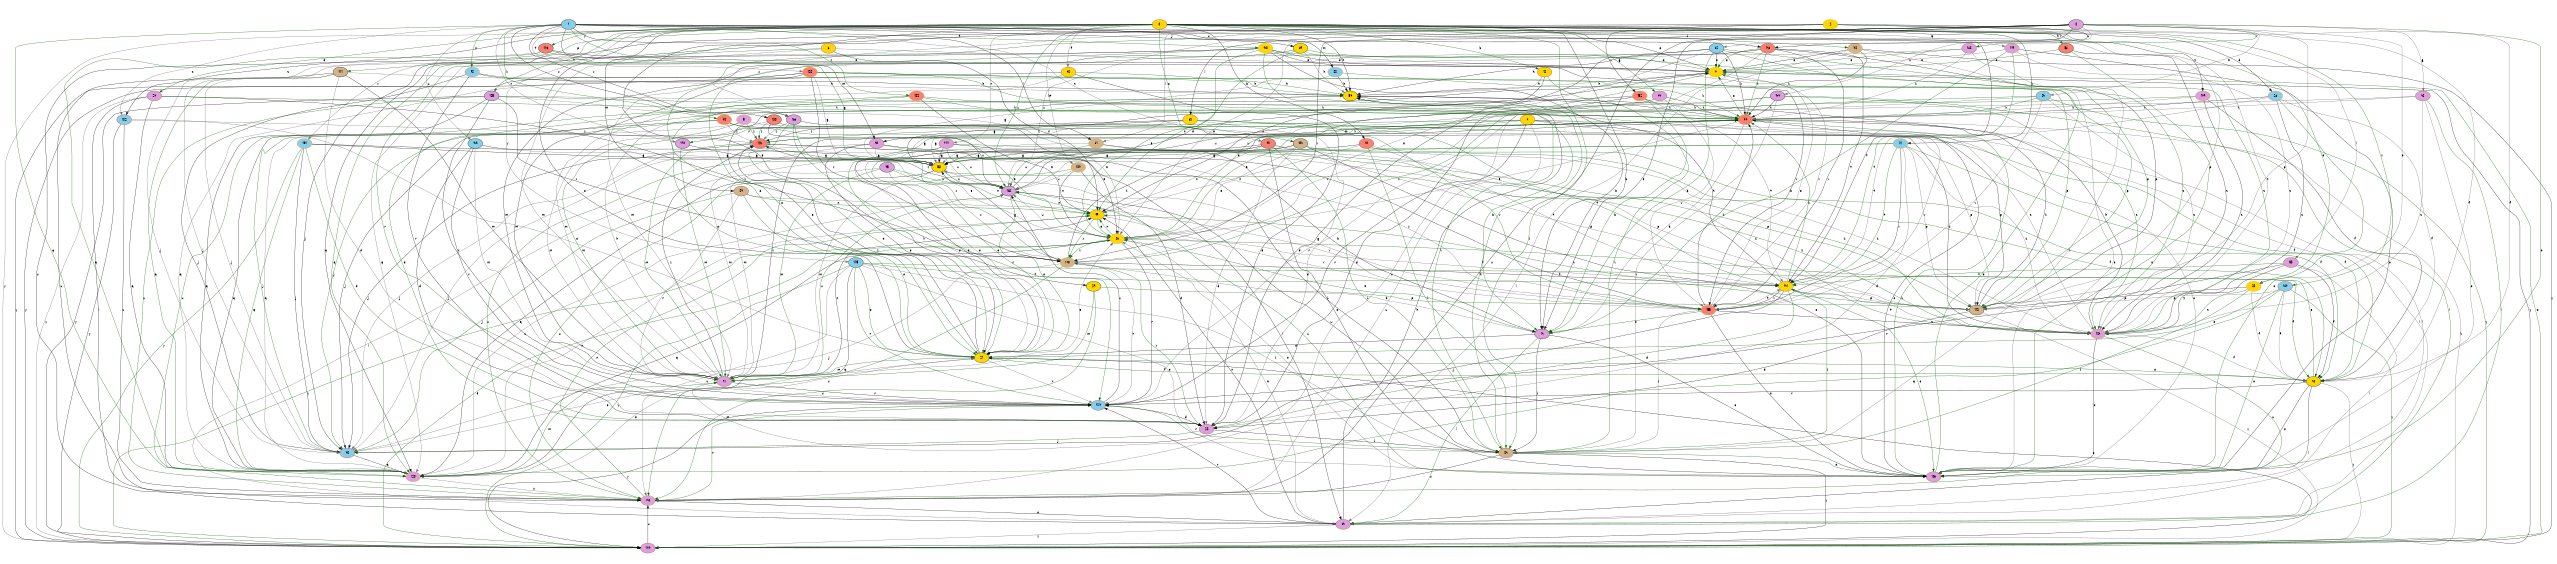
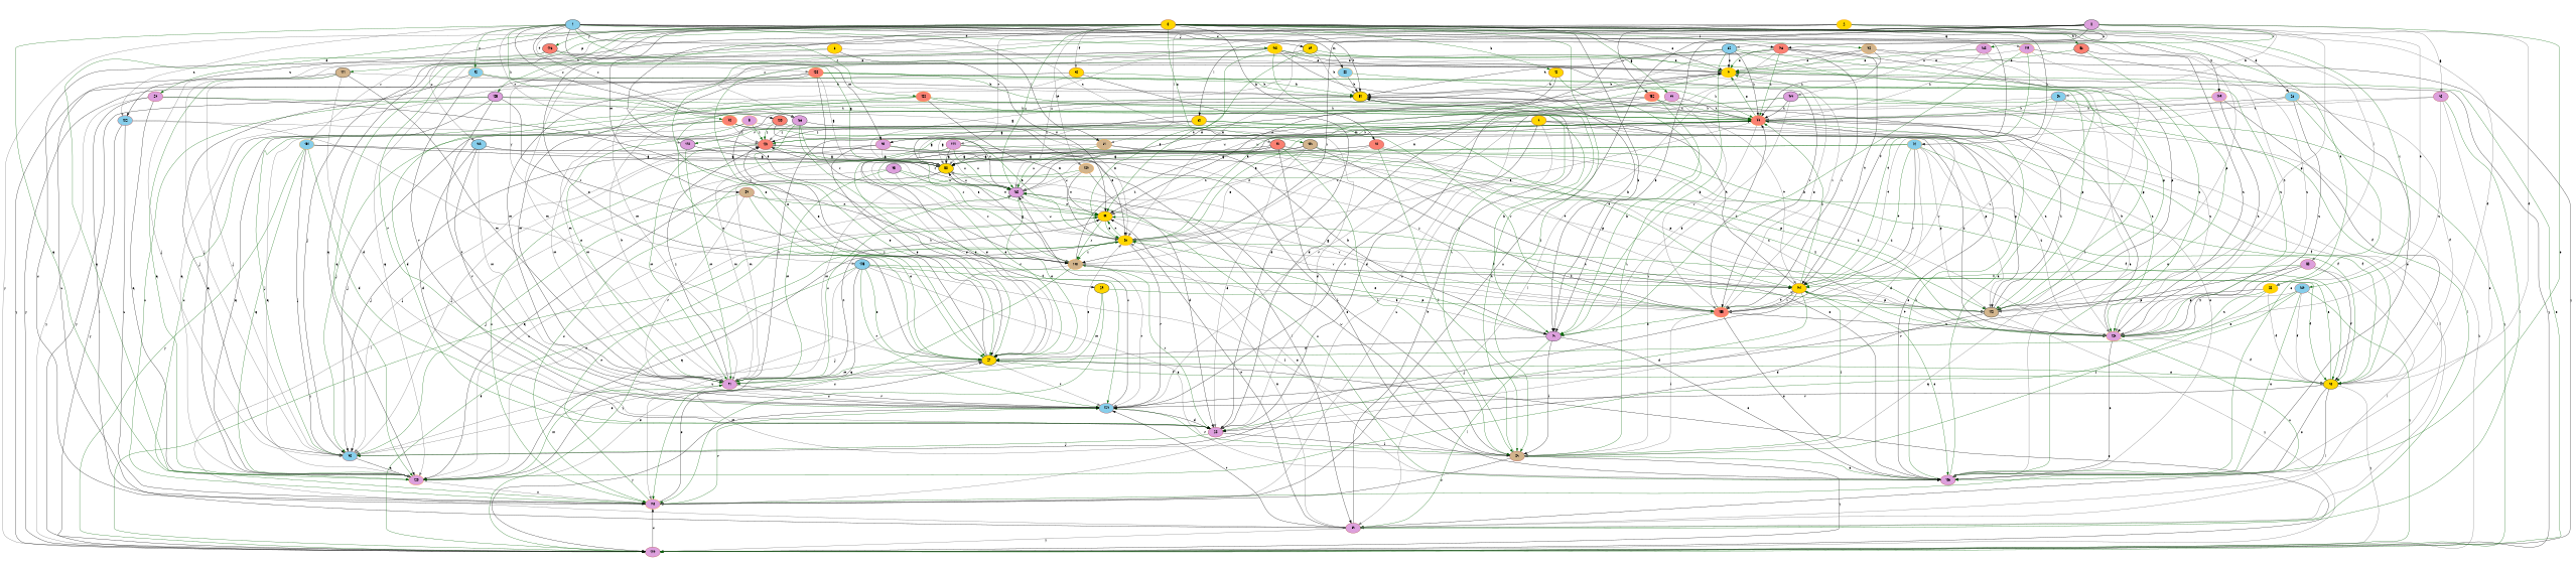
  strict digraph {
    fontname="Patrick Hand"
    node [color=brown fillcolor=plum fontname="Patrick Hand" style=filled]
    edge [color=darkgreen fontname="Patrick Hand"]
    0 [fillcolor=gold]
    7 [color=darkorange fillcolor=gold]
    10 [fillcolor=salmon]
    13 [fillcolor=gold]
    14 [color=black]
    21 [color=black fillcolor=gold]
    26 [color=darkorange fillcolor=skyblue]
    27
    29 [color=black fillcolor=gold]
    33 [color=darkorange fillcolor=gold]
    40 [fillcolor=gold]
    43 [color=black fillcolor=gold]
    47
    56 [color=black fillcolor=salmon]
-   57 [color=black fillcolor=gold]
+   57 [color=black fillcolor=gold label=51]
    58
    71 [color=darkorange fillcolor=skyblue]
    78 [color=darkorange fillcolor=tan]
    84 [fillcolor=tan]
    87 [fillcolor=tan]
    104 [color=black fillcolor=tan]
    111 [color=black fillcolor=tan]
    119 [color=darkorange]
    122
    135 [color=black]
    137 [color=darkorange fillcolor=tan]
    151 [color=darkorange fillcolor=skyblue]
    163 [color=black]
    175 [color=black fillcolor=skyblue]
    176 [color=black fillcolor=salmon]
    177
    179 [color=darkorange]
    182 [fillcolor=skyblue]
    36 [color=darkorange fillcolor=gold]
    141 [fillcolor=gold]
    50 [color=black fillcolor=gold]
    99 [fillcolor=gold]
    28
    106
    64
    127 [fillcolor=skyblue]
    91
    134 [fillcolor=salmon]
    77 [color=darkorange fillcolor=salmon]
    184 [color=darkorange]
    120 [color=darkorange]
    170 [color=darkorange fillcolor=tan]
    113 [color=black fillcolor=tan]
    148 [color=darkorange]
    155 [color=darkorange fillcolor=salmon]
    70 [fillcolor=skyblue]
    1 [color=black fillcolor=skyblue]
    61 [color=darkorange fillcolor=tan]
    69 [color=black fillcolor=gold]
    73 [color=darkorange fillcolor=salmon]
    88 [color=darkorange fillcolor=skyblue]
    90
    93 [color=black fillcolor=salmon]
    98 [color=darkorange fillcolor=skyblue]
    123 [color=black]
    130 [color=black fillcolor=salmon]
    133 [color=darkorange fillcolor=salmon]
    138 [color=darkorange fillcolor=salmon]
    140 [color=darkorange fillcolor=gold]
    143 [color=black fillcolor=skyblue]
    146 [fillcolor=salmon]
    166 [color=black]
    2 [color=darkorange fillcolor=gold]
    62 [color=black fillcolor=skyblue]
    152 [color=darkorange fillcolor=salmon]
    167 [fillcolor=skyblue]
    3 [color=black]
    34 [fillcolor=skyblue]
    48
    63 [fillcolor=gold]
    147 [color=black]
    168
    4 [fillcolor=gold]
    5 [color=darkorange]
    75 [color=black]
    6 [fillcolor=gold]
    0 -> 7 [color=black label=a]
    0 -> 10 [color=black label=b]
    0 -> 13 [label=b]
    0 -> 14 [color=black label=b]
    0 -> 21 [color=black label=c]
    0 -> 26 [color=black label=d]
    0 -> 27 [label=d]
    0 -> 29 [color=black label=e]
    0 -> 33 [label=e]
    0 -> 40 [color=gray40 label=f]
    0 -> 43 [color=gray40 label=f]
    0 -> 47 [label=g]
    0 -> 56 [label=h]
    0 -> 57 [color=black label=h]
    0 -> 58 [color=gray40 label=i]
    0 -> 71 [color=black label=k]
    0 -> 78 [label=l]
    0 -> 84 [label=l]
    0 -> 87 [color=black label=m]
    0 -> 104 [label=o]
    0 -> 111 [label=p]
    0 -> 119 [color=gray40 label=q]
    0 -> 122 [color=gray40 label=r]
    0 -> 135 [label=t]
    0 -> 137 [color=gray40 label=t]
    0 -> 151 [color=gray40 label=v]
    0 -> 163 [label=w]
    0 -> 175 [color=gray40 label=y]
    0 -> 176 [label=y]
    0 -> 177 [color=gray40 label=y]
    0 -> 179 [color=black label=z]
    0 -> 182 [color=black label=z]
    7 -> 57 [color=gray40 label=h]
    7 -> 177 [color=black label=y]
    7 -> 36 [label=e]
    10 -> 21 [color=gray40 label=c]
    10 -> 43 [label=f]
    10 -> 84 [label=l]
    10 -> 141 [color=gray40 label=t]
    10 -> 50 [color=gray40 label=g]
    10 -> 99 [color=gray40 label=n]
    13 -> 57 [color=gray40 label=h]
    13 -> 84 [label=l]
    13 -> 28 [color=black label=d]
    14 -> 21 [color=black label=c]
    14 -> 84 [color=black label=l]
    14 -> 36 [label=e]
    14 -> 106 [color=black label=o]
    14 -> 64 [label=i]
    21 -> 7 [color=black label=a]
    21 -> 43 [label=f]
    21 -> 127 [color=gray40 label=r]
    21 -> 91 [label=m]
    21 -> 134 [color=black label=s]
    21 -> 77 [label=k]
    26 -> 43 [color=gray40 label=f]
    26 -> 141 [color=gray40 label=t]
    26 -> 106 [label=o]
    26 -> 77 [color=black label=k]
    26 -> 184 [color=black label=z]
    27 -> 177 [color=gray40 label=y]
    27 -> 64 [color=black label=i]
    27 -> 77 [label=k]
    27 -> 120 [color=black label=q]
    27 -> 170 [color=black label=x]
    29 -> 91 [label=m]
    29 -> 113 [label=p]
    29 -> 148 [label=u]
    33 -> 43 [color=gray40 label=f]
    33 -> 84 [label=l]
    33 -> 184 [label=z]
    33 -> 113 [color=black label=p]
    40 -> 57 [label=h]
    40 -> 177 [color=black label=y]
    40 -> 28 [color=black label=d]
    40 -> 91 [color=gray40 label=m]
    43 -> 21 [label=c]
    43 -> 177 [color=gray40 label=y]
    43 -> 36 [label=e]
    43 -> 106 [color=black label=o]
    43 -> 64 [color=black label=i]
    43 -> 127 [color=black label=r]
    47 -> 163 [color=black label=w]
    47 -> 77 [color=black label=k]
    47 -> 155 [color=gray40 label=v]
    56 -> 7 [label=a]
    56 -> 106 [label=o]
    56 -> 184 [color=black label=z]
    57 -> 77 [color=black label=k]
    57 -> 148 [label=u]
    58 -> 43 [color=black label=f]
    58 -> 141 [label=t]
    58 -> 64 [color=gray40 label=i]
    58 -> 127 [color=black label=r]
    58 -> 184 [color=black label=z]
    71 -> 21 [label=c]
    71 -> 43 [label=f]
    71 -> 141 [label=t]
    71 -> 50 [label=g]
    71 -> 28 [color=gray40 label=d]
    71 -> 184 [color=gray40 label=z]
    71 -> 113 [color=gray40 label=p]
    71 -> 155 [color=black label=v]
    78 -> 7 [color=black label=a]
    78 -> 177 [color=black label=y]
    78 -> 106 [color=gray40 label=o]
    78 -> 64 [color=gray40 label=i]
    78 -> 77 [color=black label=k]
    84 -> 57 [label=h]
    84 -> 163 [color=black label=w]
    84 -> 177 [color=black label=y]
    84 -> 106 [label=o]
    84 -> 127 [label=r]
    84 -> 91 [color=gray40 label=m]
    84 -> 148 [color=black label=u]
    87 -> 21 [label=c]
    87 -> 99 [label=n]
    87 -> 127 [color=gray40 label=r]
    87 -> 155 [color=gray40 label=v]
    87 -> 70 [label=j]
    104 -> 21 [color=gray40 label=c]
    104 -> 43 [label=f]
    104 -> 36 [color=gray40 label=e]
    104 -> 50 [color=black label=g]
    104 -> 28 [color=gray40 label=d]
    104 -> 106 [color=black label=o]
    111 -> 57 [color=gray40 label=h]
    111 -> 28 [color=gray40 label=d]
    111 -> 91 [color=black label=m]
    111 -> 120 [label=q]
    111 -> 148 [color=black label=u]
    111 -> 70 [color=gray40 label=j]
    119 -> 7 [color=gray40 label=a]
    119 -> 14 [label=b]
    119 -> 141 [label=t]
    119 -> 106 [color=black label=o]
    119 -> 184 [color=gray40 label=z]
    122 -> 163 [label=w]
    122 -> 50 [color=black label=g]
    122 -> 113 [label=p]
    122 -> 148 [label=u]
    122 -> 155 [color=black label=v]
    122 -> 70 [color=gray40 label=j]
    135 -> 177 [color=black label=y]
    135 -> 36 [color=gray40 label=e]
    135 -> 127 [color=black label=r]
    135 -> 77 [label=k]
    135 -> 184 [color=gray40 label=z]
    135 -> 120 [color=black label=q]
    135 -> 170 [color=black label=x]
    135 -> 148 [label=u]
    137 -> 163 [color=gray40 label=w]
    137 -> 99 [color=black label=n]
    137 -> 28 [color=black label=d]
    137 -> 148 [label=u]
    151 -> 84 [color=black label=l]
    151 -> 177 [label=y]
    151 -> 50 [color=black label=g]
    151 -> 28 [label=d]
    151 -> 120 [label=q]
    151 -> 70 [color=black label=j]
    163 -> 7 [color=black label=a]
    163 -> 21 [label=c]
    163 -> 99 [label=n]
    163 -> 134 [color=black label=s]
    175 -> 21 [label=c]
    175 -> 43 [label=f]
    175 -> 84 [color=gray40 label=l]
    175 -> 177 [label=y]
    175 -> 141 [label=t]
    175 -> 106 [color=gray40 label=o]
    175 -> 127 [label=r]
    175 -> 120 [color=black label=q]
    175 -> 148 [color=gray40 label=u]
    176 -> 7 [color=black label=a]
    176 -> 50 [label=g]
    176 -> 120 [label=q]
    176 -> 70 [color=gray40 label=j]
    177 -> 7 [label=a]
    177 -> 21 [color=black label=c]
    177 -> 36 [label=e]
    177 -> 77 [color=gray40 label=k]
    177 -> 148 [color=black label=u]
    179 -> 43 [color=black label=f]
    179 -> 36 [label=e]
    179 -> 77 [color=gray40 label=k]
    179 -> 184 [color=black label=z]
    182 -> 21 [color=gray40 label=c]
    182 -> 177 [color=black label=y]
    182 -> 134 [color=gray40 label=s]
    182 -> 148 [color=black label=u]
    36 -> 163 [color=gray40 label=w]
    36 -> 177 [label=y]
    36 -> 141 [color=gray40 label=t]
    36 -> 99 [label=n]
    36 -> 106 [color=gray40 label=o]
    36 -> 127 [color=black label=r]
    36 -> 120 [color=black label=q]
    36 -> 170 [label=x]
    141 -> 57 [color=black label=h]
    141 -> 84 [label=l]
    141 -> 28 [label=d]
    141 -> 106 [label=o]
    141 -> 77 [label=k]
    141 -> 113 [color=gray40 label=p]
    141 -> 155 [color=black label=v]
    141 -> 70 [color=black label=j]
    50 -> 163 [color=black label=w]
    50 -> 91 [color=gray40 label=m]
    50 -> 184 [label=z]
    50 -> 120 [color=black label=q]
    99 -> 36 [label=e]
    99 -> 170 [label=x]
    99 -> 155 [color=gray40 label=v]
    28 -> 84 [color=black label=l]
    28 -> 170 [label=x]
    28 -> 70 [label=j]
    106 -> 7 [label=a]
    106 -> 163 [label=w]
    106 -> 77 [label=k]
    64 -> 57 [color=black label=h]
    64 -> 177 [color=gray40 label=y]
    64 -> 36 [color=gray40 label=e]
    64 -> 99 [color=black label=n]
    64 -> 127 [color=black label=r]
    127 -> 163 [color=black label=w]
    127 -> 177 [color=black label=y]
    127 -> 28 [color=black label=d]
    91 -> 57 [color=gray40 label=h]
    91 -> 163 [label=w]
    91 -> 36 [color=gray40 label=e]
    91 -> 99 [color=black label=n]
    91 -> 127 [color=black label=r]
    91 -> 134 [color=black label=s]
    91 -> 77 [color=black label=k]
    134 -> 50 [label=g]
    134 -> 64 [color=black label=i]
    134 -> 91 [label=m]
    134 -> 77 [label=k]
    134 -> 70 [color=black label=j]
    77 -> 7 [label=a]
    77 -> 14 [color=gray40 label=b]
    77 -> 36 [color=gray40 label=e]
    77 -> 106 [color=black label=o]
    77 -> 64 [color=gray40 label=i]
    77 -> 134 [label=s]
    184 -> 43 [color=gray40 label=f]
    184 -> 57 [color=black label=h]
    184 -> 141 [label=t]
    184 -> 106 [color=black label=o]
    184 -> 148 [label=u]
    120 -> 21 [color=gray40 label=c]
    120 -> 163 [color=gray40 label=w]
    120 -> 99 [color=gray40 label=n]
    120 -> 91 [label=m]
    120 -> 148 [color=gray40 label=u]
    170 -> 14 [color=gray40 label=b]
    170 -> 141 [color=black label=t]
    170 -> 50 [color=black label=g]
    170 -> 127 [color=gray40 label=r]
    170 -> 77 [color=black label=k]
    170 -> 148 [label=u]
    170 -> 70 [color=gray40 label=j]
    113 -> 177 [color=gray40 label=y]
    113 -> 99 [label=n]
    113 -> 28 [color=black label=d]
    113 -> 77 [color=black label=k]
-   148 -> 64 [color=black label=c]
+   148 -> 21 [color=black label=c]
    148 -> 99 [label=n]
    148 -> 127 [label=r]
    155 -> 7 [color=gray40 label=a]
    155 -> 14 [label=b]
    155 -> 84 [color=gray40 label=l]
    155 -> 141 [color=gray40 label=t]
    155 -> 50 [color=gray40 label=g]
    155 -> 106 [color=black label=o]
    155 -> 134 [color=gray40 label=s]
    155 -> 77 [color=black label=k]
    155 -> 184 [color=black label=z]
    70 -> 21 [color=gray40 label=c]
    70 -> 120 [color=black label=q]
    1 -> 182 [color=gray40 label=z]
    1 -> 141 [color=black label=t]
    1 -> 184 [color=gray40 label=z]
    1 -> 120 [label=q]
    1 -> 113 [color=gray40 label=p]
    1 -> 61 [color=black label=i]
    1 -> 69 [color=black label=j]
    1 -> 73 [label=k]
    1 -> 88 [color=black label=m]
    1 -> 90 [color=black label=m]
    1 -> 93 [color=gray40 label=n]
    1 -> 98 [label=n]
    1 -> 123 [color=gray40 label=r]
    1 -> 130 [color=black label=s]
    1 -> 133 [label=s]
    1 -> 138 [color=gray40 label=t]
    1 -> 140 [label=t]
    1 -> 143 [color=gray40 label=u]
    1 -> 146 [color=black label=u]
    1 -> 166 [color=black label=x]
    61 -> 14 [color=black label=b]
    61 -> 163 [label=w]
    61 -> 50 [color=gray40 label=g]
    61 -> 184 [color=gray40 label=z]
    69 -> 7 [label=a]
    69 -> 57 [color=gray40 label=h]
    69 -> 36 [label=e]
    69 -> 91 [color=black label=m]
    69 -> 155 [color=gray40 label=v]
    73 -> 36 [label=e]
    73 -> 134 [color=gray40 label=s]
    73 -> 184 [color=black label=z]
    73 -> 120 [color=black label=q]
    73 -> 70 [label=j]
    88 -> 57 [color=black label=h]
    88 -> 50 [color=gray40 label=g]
    88 -> 77 [label=k]
    90 -> 21 [color=black label=c]
    90 -> 163 [color=gray40 label=w]
    90 -> 50 [color=gray40 label=g]
    90 -> 91 [color=gray40 label=m]
    90 -> 184 [label=z]
    90 -> 113 [color=gray40 label=p]
    90 -> 70 [color=gray40 label=j]
    93 -> 21 [color=black label=c]
    93 -> 84 [label=l]
    93 -> 50 [color=black label=g]
    93 -> 99 [color=gray40 label=n]
    93 -> 106 [color=black label=o]
    93 -> 91 [color=gray40 label=m]
    93 -> 184 [color=gray40 label=z]
    93 -> 113 [color=gray40 label=p]
    98 -> 57 [color=black label=h]
    98 -> 127 [color=black label=r]
    98 -> 113 [label=p]
    98 -> 70 [color=black label=j]
    123 -> 50 [color=black label=g]
    123 -> 91 [label=m]
    130 -> 163 [color=black label=w]
    130 -> 91 [color=gray40 label=m]
    130 -> 134 [label=s]
    130 -> 155 [label=v]
    133 -> 14 [label=b]
    133 -> 21 [label=c]
    133 -> 36 [color=black label=e]
    133 -> 28 [label=d]
    133 -> 77 [label=k]
    138 -> 57 [label=h]
    138 -> 177 [color=black label=y]
    138 -> 50 [color=gray40 label=g]
    138 -> 91 [color=black label=m]
    138 -> 77 [label=k]
    138 -> 120 [color=gray40 label=q]
    138 -> 170 [color=black label=x]
    138 -> 113 [label=p]
    140 -> 7 [color=black label=a]
    140 -> 14 [color=black label=b]
    140 -> 84 [label=l]
    140 -> 99 [label=n]
    140 -> 127 [label=r]
    140 -> 184 [label=z]
    140 -> 148 [color=black label=u]
    140 -> 155 [color=black label=v]
    140 -> 70 [color=gray40 label=j]
    143 -> 36 [color=gray40 label=e]
    143 -> 50 [color=gray40 label=g]
    143 -> 28 [color=black label=d]
    143 -> 127 [color=black label=r]
    143 -> 91 [color=gray40 label=m]
    146 -> 7 [label=a]
    146 -> 57 [color=black label=h]
    146 -> 141 [color=black label=t]
    146 -> 91 [color=gray40 label=m]
    146 -> 77 [label=k]
    146 -> 113 [color=black label=p]
    146 -> 148 [color=gray40 label=u]
    146 -> 155 [color=black label=v]
    166 -> 21 [label=c]
    166 -> 36 [color=black label=e]
    166 -> 127 [label=r]
    166 -> 134 [color=gray40 label=s]
    166 -> 170 [label=x]
    2 -> 43 [color=gray40 label=f]
    2 -> 70 [color=black label=j]
    2 -> 61 [color=gray40 label=i]
    2 -> 146 [color=black label=u]
    2 -> 166 [color=gray40 label=x]
    2 -> 62 [color=gray40 label=i]
    2 -> 152 [color=black label=v]
    2 -> 167 [label=x]
    62 -> 7 [color=black label=a]
    62 -> 14 [label=b]
    62 -> 21 [label=c]
    62 -> 36 [color=gray40 label=e]
    62 -> 99 [color=black label=n]
    62 -> 77 [color=black label=k]
    62 -> 184 [label=z]
    62 -> 113 [label=p]
    152 -> 14 [label=b]
    152 -> 141 [color=gray40 label=t]
    152 -> 50 [color=black label=g]
    152 -> 28 [color=black label=d]
    152 -> 77 [label=k]
    167 -> 21 [label=c]
    167 -> 43 [color=gray40 label=f]
    167 -> 177 [label=y]
    167 -> 106 [label=o]
    167 -> 120 [label=q]
    167 -> 113 [color=gray40 label=p]
    3 -> 14 [color=black label=b]
    3 -> 21 [label=c]
    3 -> 33 [color=gray40 label=e]
    3 -> 163 [color=gray40 label=w]
    3 -> 36 [color=gray40 label=e]
    3 -> 106 [label=o]
    3 -> 120 [color=black label=q]
    3 -> 170 [color=black label=x]
    3 -> 113 [color=gray40 label=p]
    3 -> 148 [color=black label=u]
    3 -> 34 [color=gray40 label=e]
    3 -> 48 [color=gray40 label=g]
    3 -> 63 [color=black label=i]
    3 -> 147 [color=gray40 label=u]
    3 -> 168 [label=x]
    34 -> 177 [label=y]
    34 -> 127 [color=gray40 label=r]
    34 -> 77 [label=k]
    34 -> 184 [color=gray40 label=z]
-   34 -> 170 [label=x]
    34 -> 155 [color=gray40 label=v]
    48 -> 163 [color=gray40 label=w]
    48 -> 106 [color=gray40 label=o]
    48 -> 64 [label=i]
    48 -> 77 [color=gray40 label=k]
    48 -> 184 [color=gray40 label=z]
    63 -> 43 [label=f]
    63 -> 141 [label=t]
    63 -> 50 [color=gray40 label=g]
    63 -> 28 [color=gray40 label=d]
    63 -> 134 [color=black label=s]
    63 -> 70 [color=black label=j]
    147 -> 84 [color=gray40 label=l]
    147 -> 64 [label=i]
    147 -> 77 [color=black label=k]
    147 -> 184 [label=z]
    147 -> 170 [color=gray40 label=x]
    147 -> 70 [label=j]
    168 -> 7 [label=a]
    168 -> 84 [color=gray40 label=l]
    168 -> 77 [color=gray40 label=k]
    168 -> 120 [color=gray40 label=q]
    4 -> 50 [color=gray40 label=g]
    4 -> 106 [color=gray40 label=o]
    4 -> 64 [color=gray40 label=i]
    4 -> 127 [color=black label=r]
    4 -> 113 [color=black label=p]
    4 -> 148 [color=gray40 label=u]
    4 -> 155 [color=gray40 label=v]
    4 -> 90 [color=black label=m]
    4 -> 123 [label=r]
    5 -> 91 [label=m]
    5 -> 134 [label=s]
    5 -> 120 [color=gray40 label=q]
    5 -> 113 [color=gray40 label=p]
    75 -> 163 [label=w]
    75 -> 99 [label=n]
    75 -> 64 [color=gray40 label=i]
    75 -> 91 [label=m]
    75 -> 170 [color=gray40 label=x]
    6 -> 7 [color=gray40 label=a]
    6 -> 99 [color=black label=n]
    6 -> 91 [color=gray40 label=m]
    6 -> 120 [label=q]
  }
